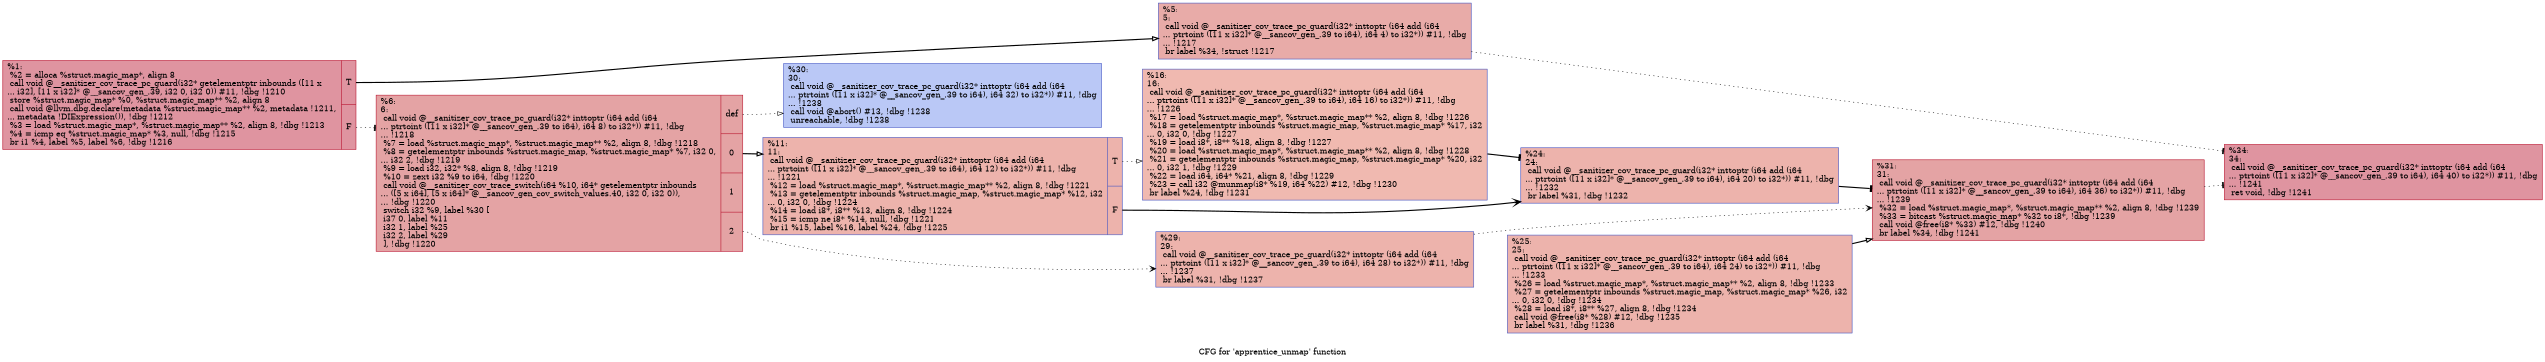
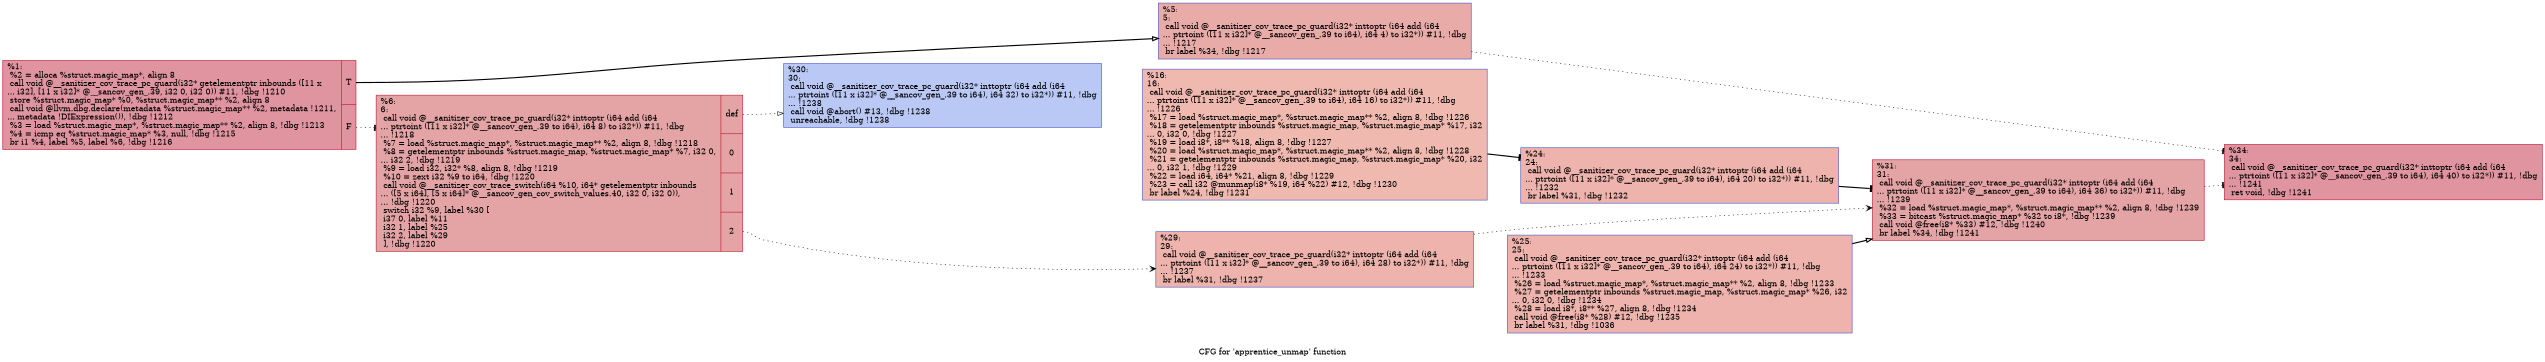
  digraph {
    label="CFG for 'apprentice_unmap' function"
    rankdir=LR
    node [color="#3d50c3ff" fillcolor="#d6524470" shape=record style=filled]
    edge [arrowhead=onormal style=dotted]
    n1 [color="#b70d28ff" fillcolor="#b70d2870" label="{%1:\l  %2 = alloca %struct.magic_map*, align 8\l  call void @__sanitizer_cov_trace_pc_guard(i32* getelementptr inbounds ([11 x\l... i32], [11 x i32]* @__sancov_gen_.39, i32 0, i32 0)) #11, !dbg !1210\l  store %struct.magic_map* %0, %struct.magic_map** %2, align 8\l  call void @llvm.dbg.declare(metadata %struct.magic_map** %2, metadata !1211,\l... metadata !DIExpression()), !dbg !1212\l  %3 = load %struct.magic_map*, %struct.magic_map** %2, align 8, !dbg !1213\l  %4 = icmp eq %struct.magic_map* %3, null, !dbg !1215\l  br i1 %4, label %5, label %6, !dbg !1216\l|{<s0>T|<s1>F}}"]
-   n2 [fillcolor="#cc403a70" label="{%5:\l5:                                                \l  call void @__sanitizer_cov_trace_pc_guard(i32* inttoptr (i64 add (i64\l... ptrtoint ([11 x i32]* @__sancov_gen_.39 to i64), i64 4) to i32*)) #11, !dbg\l... !1217\l  br label %34, !struct !1217\l}"]
+   n2 [fillcolor="#cc403a70" label="{%5:\l5:                                                \l  call void @__sanitizer_cov_trace_pc_guard(i32* inttoptr (i64 add (i64\l... ptrtoint ([11 x i32]* @__sancov_gen_.39 to i64), i64 4) to i32*)) #11, !dbg\l... !1217\l  br label %34, !dbg !1217\l}"]
    n3 [color="#b70d28ff" fillcolor="#c32e3170" label="{%6:\l6:                                                \l  call void @__sanitizer_cov_trace_pc_guard(i32* inttoptr (i64 add (i64\l... ptrtoint ([11 x i32]* @__sancov_gen_.39 to i64), i64 8) to i32*)) #11, !dbg\l... !1218\l  %7 = load %struct.magic_map*, %struct.magic_map** %2, align 8, !dbg !1218\l  %8 = getelementptr inbounds %struct.magic_map, %struct.magic_map* %7, i32 0,\l... i32 2, !dbg !1219\l  %9 = load i32, i32* %8, align 8, !dbg !1219\l  %10 = zext i32 %9 to i64, !dbg !1220\l  call void @__sanitizer_cov_trace_switch(i64 %10, i64* getelementptr inbounds\l... ([5 x i64], [5 x i64]* @__sancov_gen_cov_switch_values.40, i32 0, i32 0)),\l... !dbg !1220\l  switch i32 %9, label %30 [\l    i37 0, label %11\l    i32 1, label %25\l    i32 2, label %29\l  ], !dbg !1220\l|{<s0>def|<s1>0|<s2>1|<s3>2}}"]
    n4 [color="#b70d28ff" fillcolor="#b70d2870" label="{%34:\l34:                                               \l  call void @__sanitizer_cov_trace_pc_guard(i32* inttoptr (i64 add (i64\l... ptrtoint ([11 x i32]* @__sancov_gen_.39 to i64), i64 40) to i32*)) #11, !dbg\l... !1241\l  ret void, !dbg !1241\l}"]
    n5 [fillcolor="#6282ea70" label="{%30:\l30:                                               \l  call void @__sanitizer_cov_trace_pc_guard(i32* inttoptr (i64 add (i64\l... ptrtoint ([11 x i32]* @__sancov_gen_.39 to i64), i64 32) to i32*)) #11, !dbg\l... !1238\l  call void @abort() #13, !dbg !1238\l  unreachable, !dbg !1238\l}"]
-   n6 [label="{%11:\l11:                                               \l  call void @__sanitizer_cov_trace_pc_guard(i32* inttoptr (i64 add (i64\l... ptrtoint ([11 x i32]* @__sancov_gen_.39 to i64), i64 12) to i32*)) #11, !dbg\l... !1221\l  %12 = load %struct.magic_map*, %struct.magic_map** %2, align 8, !dbg !1221\l  %13 = getelementptr inbounds %struct.magic_map, %struct.magic_map* %12, i32\l... 0, i32 0, !dbg !1224\l  %14 = load i8*, i8** %13, align 8, !dbg !1224\l  %15 = icmp ne i8* %14, null, !dbg !1221\l  br i1 %15, label %16, label %24, !dbg !1225\l|{<s0>T|<s1>F}}"]
    n7 [label="{%29:\l29:                                               \l  call void @__sanitizer_cov_trace_pc_guard(i32* inttoptr (i64 add (i64\l... ptrtoint ([11 x i32]* @__sancov_gen_.39 to i64), i64 28) to i32*)) #11, !dbg\l... !1237\l  br label %31, !dbg !1237\l}"]
    n8 [fillcolor="#de614d70" label="{%16:\l16:                                               \l  call void @__sanitizer_cov_trace_pc_guard(i32* inttoptr (i64 add (i64\l... ptrtoint ([11 x i32]* @__sancov_gen_.39 to i64), i64 16) to i32*)) #11, !dbg\l... !1226\l  %17 = load %struct.magic_map*, %struct.magic_map** %2, align 8, !dbg !1226\l  %18 = getelementptr inbounds %struct.magic_map, %struct.magic_map* %17, i32\l... 0, i32 0, !dbg !1227\l  %19 = load i8*, i8** %18, align 8, !dbg !1227\l  %20 = load %struct.magic_map*, %struct.magic_map** %2, align 8, !dbg !1228\l  %21 = getelementptr inbounds %struct.magic_map, %struct.magic_map* %20, i32\l... 0, i32 1, !dbg !1229\l  %22 = load i64, i64* %21, align 8, !dbg !1229\l  %23 = call i32 @munmap(i8* %19, i64 %22) #12, !dbg !1230\l  br label %24, !dbg !1231\l}"]
    n9 [label="{%24:\l24:                                               \l  call void @__sanitizer_cov_trace_pc_guard(i32* inttoptr (i64 add (i64\l... ptrtoint ([11 x i32]* @__sancov_gen_.39 to i64), i64 20) to i32*)) #11, !dbg\l... !1232\l  br label %31, !dbg !1232\l}"]
-   n10 [label="{%25:\l25:                                               \l  call void @__sanitizer_cov_trace_pc_guard(i32* inttoptr (i64 add (i64\l... ptrtoint ([11 x i32]* @__sancov_gen_.39 to i64), i64 24) to i32*)) #11, !dbg\l... !1233\l  %26 = load %struct.magic_map*, %struct.magic_map** %2, align 8, !dbg !1233\l  %27 = getelementptr inbounds %struct.magic_map, %struct.magic_map* %26, i32\l... 0, i32 0, !dbg !1234\l  %28 = load i8*, i8** %27, align 8, !dbg !1234\l  call void @free(i8* %28) #12, !dbg !1235\l  br label %31, !dbg !1236\l}"]
+   n10 [label="{%25:\l25:                                               \l  call void @__sanitizer_cov_trace_pc_guard(i32* inttoptr (i64 add (i64\l... ptrtoint ([11 x i32]* @__sancov_gen_.39 to i64), i64 24) to i32*)) #11, !dbg\l... !1233\l  %26 = load %struct.magic_map*, %struct.magic_map** %2, align 8, !dbg !1233\l  %27 = getelementptr inbounds %struct.magic_map, %struct.magic_map* %26, i32\l... 0, i32 0, !dbg !1234\l  %28 = load i8*, i8** %27, align 8, !dbg !1234\l  call void @free(i8* %28) #12, !dbg !1235\l  br label %31, !dbg !1036\l}"]
    n11 [color="#b70d28ff" fillcolor="#c32e3170" label="{%31:\l31:                                               \l  call void @__sanitizer_cov_trace_pc_guard(i32* inttoptr (i64 add (i64\l... ptrtoint ([11 x i32]* @__sancov_gen_.39 to i64), i64 36) to i32*)) #11, !dbg\l... !1239\l  %32 = load %struct.magic_map*, %struct.magic_map** %2, align 8, !dbg !1239\l  %33 = bitcast %struct.magic_map* %32 to i8*, !dbg !1239\l  call void @free(i8* %33) #12, !dbg !1240\l  br label %34, !dbg !1241\l}"]
    n1 -> n2 [style=bold tailport=s0]
    n1 -> n3 [arrowhead=tee tailport=s1]
    n2 -> n4 [arrowhead=tee]
    n3 -> n5 [tailport=s0]
-   n3 -> n6 [style=bold tailport=s1]
    n3 -> n7 [arrowhead=vee tailport=s3]
-   n6 -> n8 [tailport=s0]
-   n6 -> n9 [arrowhead=vee style=bold tailport=s1]
    n7 -> n11 [arrowhead=vee]
    n8 -> n9 [arrowhead=tee style=bold]
    n9 -> n11 [arrowhead=tee style=bold]
    n10 -> n11 [style=bold]
    n11 -> n4 [arrowhead=tee]
  }
